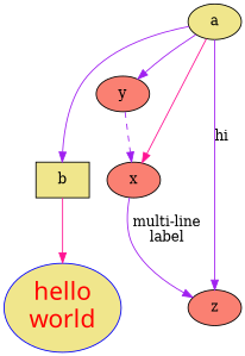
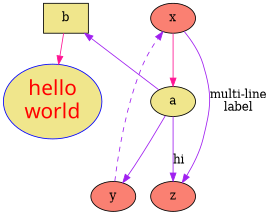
  digraph {
    node [fillcolor=khaki style=filled]
    edge [color=purple]
    b [shape=box]
    x [fillcolor=salmon]
    n3 [color=blue fontcolor=red fontname="Pal💩atino-Italic" fontsize=25 label="hello\nworld"]
    z [fillcolor=salmon]
    a
    y [fillcolor=salmon]
    subgraph sub_1 {
      rank=same
      b
      x
    }
    b -> n3 [color=deeppink]
    x -> z [label="multi-line\nlabel"]
    a -> b
-   a -> x [color=deeppink]
+   x -> a [color=deeppink]
    a -> z [label=hi weight=100]
    a -> y
    y -> x [style=dashed]
  }
